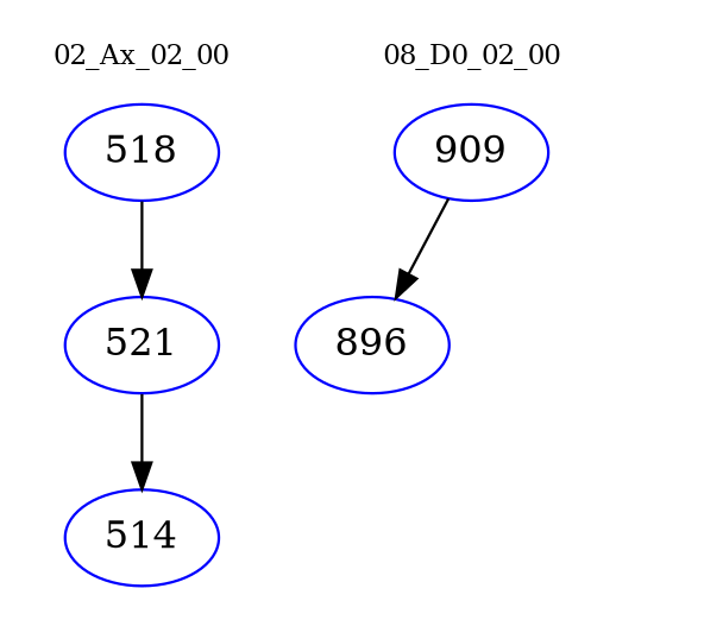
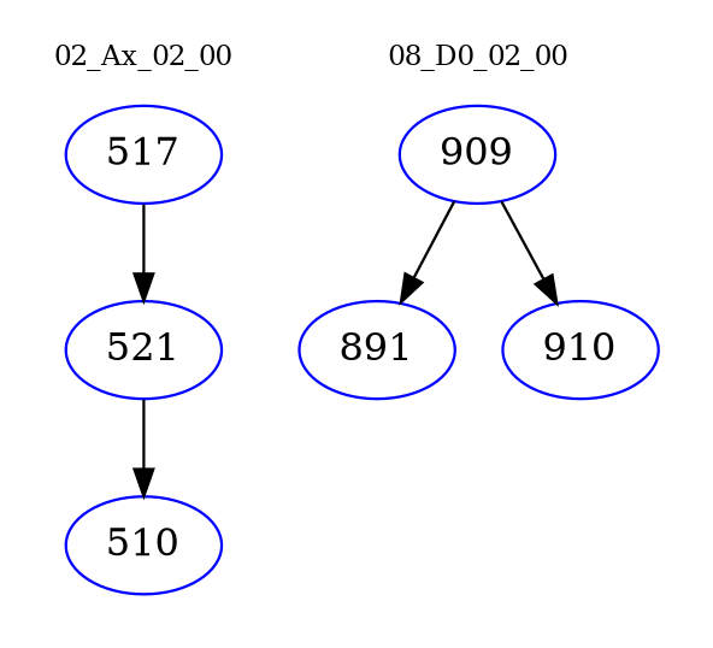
  digraph {
    node [color=blue]
    edge [color=black]
-   n1 [label=518]
-   n2 [label=514]
+   n1 [label=517]
+   n2 [label=510]
    n3 [label=521]
    n4 [label=909]
-   n5 [label=896]
+   n5 [label=891]
+   n6 [label=910]
    subgraph cluster_1 {
      color=white
      fontsize=10
      label="02_Ax_02_00"
      n1
      n2
      n3
    }
    subgraph cluster_2 {
      color=white
      fontsize=10
      label="08_D0_02_00"
      n4
      n5
+     n6
    }
    n1 -> n3
    n3 -> n2
    n4 -> n5
+   n4 -> n6
  }
